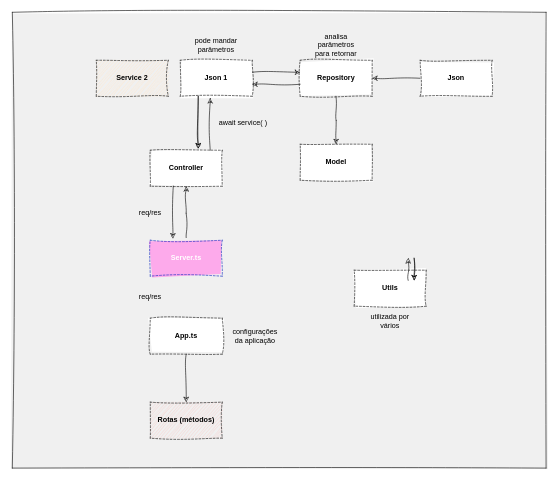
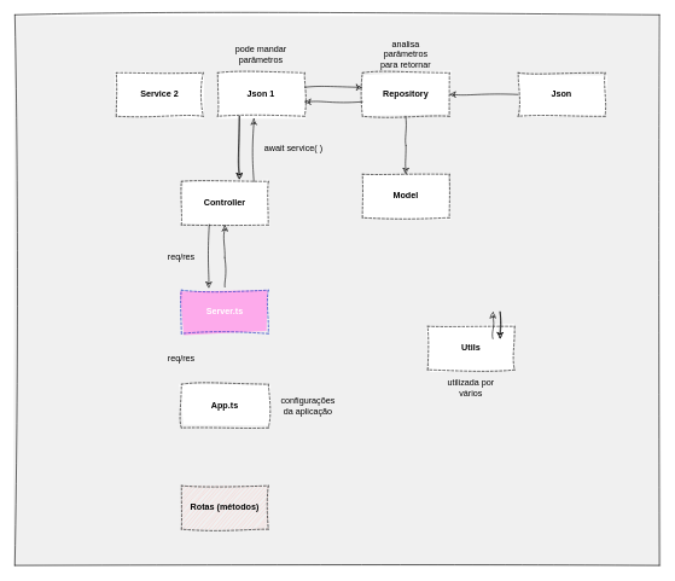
  <mxCell id="0" />
  <mxCell id="1" parent="0" />
  <mxCell id="2" value="" style="whiteSpace=wrap;html=1;sketch=1;curveFitting=1;jiggle=2;fillColor=#F0F0F0;fillStyle=solid;disableMultiStroke=1;" vertex="1" parent="1"><mxGeometry x="20" y="20" width="890" height="760" as="geometry" /></mxCell>
  <mxCell id="3" value="&lt;font&gt;Server.ts&lt;/font&gt;" style="rounded=0;html=1;dashed=1;comic=0;treeMoving=0;treeFolding=0;sketch=1;curveFitting=1;jiggle=2;portConstraintRotation=0;fixDash=0;container=0;dropTarget=0;collapsible=0;expand=1;metaEdit=0;movable=1;autosize=0;resizable=1;rotatable=1;deletable=1;disableMultiStroke=1;disableMultiStrokeFill=0;fillColor=light-dark(#fdaaeb, #6db2ff);fontColor=light-dark(#FFFFFF,#FFFFFF);strokeColor=#001DBC;fillStyle=solid;labelBackgroundColor=none;labelBorderColor=none;textShadow=0;whiteSpace=wrap;fontStyle=1" parent="1" vertex="1"><mxGeometry x="250" y="400" width="120" height="60" as="geometry"><mxRectangle x="390" y="250" width="90" height="30" as="alternateBounds" /></mxGeometry></mxCell>
  <mxCell id="4" value="" style="edgeStyle=orthogonalEdgeStyle;rounded=0;orthogonalLoop=1;jettySize=auto;html=1;sketch=1;curveFitting=1;jiggle=2;disableMultiStroke=1;enumerate=0;startFill=0;exitX=0.499;exitY=-0.072;exitDx=0;exitDy=0;exitPerimeter=0;" parent="1" source="3" target="5" edge="1"><mxGeometry relative="1" as="geometry"><mxPoint x="310" y="390" as="sourcePoint" /></mxGeometry></mxCell>
  <mxCell id="5" value="Controller" style="whiteSpace=wrap;html=1;rounded=0;dashed=1;absoluteArcSize=0;noLabel=0;enumerate=0;comic=0;sketch=1;curveFitting=1;jiggle=2;disableMultiStroke=1;disableMultiStrokeFill=0;fontStyle=1" parent="1" vertex="1"><mxGeometry x="250" y="250" width="120" height="60" as="geometry" /></mxCell>
  <mxCell id="6" value="req/res" style="text;strokeColor=none;align=center;fillColor=none;html=1;verticalAlign=middle;whiteSpace=wrap;rounded=0;" parent="1" vertex="1"><mxGeometry x="220" y="340" width="60" height="30" as="geometry" /></mxCell>
  <mxCell id="7" value="" style="endArrow=none;html=1;rounded=0;exitX=0.315;exitY=-0.046;exitDx=0;exitDy=0;exitPerimeter=0;startArrow=classic;startFill=1;endFill=0;entryX=0.32;entryY=0.993;entryDx=0;entryDy=0;entryPerimeter=0;sketch=1;curveFitting=1;jiggle=2;disableMultiStroke=1;" parent="1" source="3" target="5" edge="1"><mxGeometry width="50" height="50" relative="1" as="geometry"><mxPoint x="290" y="390" as="sourcePoint" /><mxPoint x="340" y="340" as="targetPoint" /></mxGeometry></mxCell>
- <mxCell id="8" value="" style="edgeStyle=orthogonalEdgeStyle;rounded=0;orthogonalLoop=1;jettySize=auto;html=1;sketch=1;curveFitting=1;jiggle=2;disableMultiStroke=1;" parent="1" source="9" target="12" edge="1"><mxGeometry relative="1" as="geometry" /></mxCell>
  <mxCell id="9" value="App.ts" style="whiteSpace=wrap;html=1;rounded=0;dashed=1;comic=0;sketch=1;curveFitting=1;jiggle=2;autosize=0;resizable=1;disableMultiStroke=1;disableMultiStrokeFill=0;fontStyle=1" parent="1" vertex="1"><mxGeometry x="250" y="530" width="120" height="60" as="geometry" /></mxCell>
  <mxCell id="10" value="req/res" style="text;strokeColor=none;align=center;fillColor=none;html=1;verticalAlign=middle;whiteSpace=wrap;rounded=0;" parent="1" vertex="1"><mxGeometry x="220" y="480" width="60" height="30" as="geometry" /></mxCell>
  <mxCell id="11" value="configurações da aplicação" style="text;strokeColor=none;align=center;fillColor=none;html=1;verticalAlign=middle;whiteSpace=wrap;rounded=0;" parent="1" vertex="1"><mxGeometry x="380" y="545" width="90" height="30" as="geometry" /></mxCell>
  <mxCell id="12" value="Rotas (métodos)" style="whiteSpace=wrap;html=1;rounded=0;dashed=1;comic=0;sketch=1;curveFitting=1;jiggle=2;autosize=0;resizable=1;disableMultiStroke=1;disableMultiStrokeFill=0;fontStyle=1;fillColor=#f8cecc;" parent="1" vertex="1"><mxGeometry x="250" y="670" width="120" height="60" as="geometry" /></mxCell>
  <mxCell id="13" value="" style="edgeStyle=orthogonalEdgeStyle;rounded=0;orthogonalLoop=1;jettySize=auto;html=1;sketch=1;curveFitting=1;jiggle=2;disableMultiStroke=1;" parent="1" edge="1"><mxGeometry relative="1" as="geometry"><mxPoint x="420" y="120" as="sourcePoint" /><mxPoint x="500" y="120" as="targetPoint" /></mxGeometry></mxCell>
  <mxCell id="14" value="Json 1" style="whiteSpace=wrap;html=1;rounded=0;dashed=1;absoluteArcSize=0;noLabel=0;enumerate=0;comic=0;sketch=1;curveFitting=1;jiggle=2;disableMultiStroke=1;disableMultiStrokeFill=0;fontStyle=1" parent="1" vertex="1"><mxGeometry x="300" y="100" width="120" height="60" as="geometry" /></mxCell>
  <mxCell id="15" value="" style="edgeStyle=orthogonalEdgeStyle;rounded=0;orthogonalLoop=1;jettySize=auto;html=1;sketch=1;curveFitting=1;jiggle=2;disableMultiStroke=1;enumerate=0;startFill=0;exitX=0.499;exitY=-0.072;exitDx=0;exitDy=0;exitPerimeter=0;" parent="1" edge="1"><mxGeometry relative="1" as="geometry"><mxPoint x="350" y="250" as="sourcePoint" /><mxPoint x="350" y="163" as="targetPoint" /></mxGeometry></mxCell>
  <mxCell id="16" value="" style="edgeStyle=orthogonalEdgeStyle;rounded=0;orthogonalLoop=1;jettySize=auto;html=1;sketch=1;curveFitting=1;jiggle=2;disableMultiStroke=0;enumerate=0;startFill=0;exitX=0.499;exitY=-0.072;exitDx=0;exitDy=0;exitPerimeter=0;startArrow=classic;endArrow=none;endFill=0;" parent="1" edge="1"><mxGeometry relative="1" as="geometry"><mxPoint x="330" y="247" as="sourcePoint" /><mxPoint x="330" y="160" as="targetPoint" /></mxGeometry></mxCell>
- <mxCell id="17" value="Service 2" style="whiteSpace=wrap;html=1;rounded=0;dashed=1;absoluteArcSize=0;noLabel=0;enumerate=0;comic=0;sketch=1;curveFitting=1;jiggle=2;disableMultiStroke=1;disableMultiStrokeFill=0;fontStyle=1;fillColor=#ffe6cc;" parent="1" vertex="1"><mxGeometry x="160" y="100" width="120" height="60" as="geometry" /></mxCell>
+ <mxCell id="17" value="Service 2" style="whiteSpace=wrap;html=1;rounded=0;dashed=1;absoluteArcSize=0;noLabel=0;enumerate=0;comic=0;sketch=1;curveFitting=1;jiggle=2;disableMultiStroke=1;disableMultiStrokeFill=0;fontStyle=1" parent="1" vertex="1"><mxGeometry x="160" y="100" width="120" height="60" as="geometry" /></mxCell>
  <mxCell id="18" value="await service( )" style="text;strokeColor=none;align=center;fillColor=none;html=1;verticalAlign=middle;whiteSpace=wrap;rounded=0;" parent="1" vertex="1"><mxGeometry x="360" y="190" width="90" height="30" as="geometry" /></mxCell>
  <mxCell id="19" value="" style="edgeStyle=orthogonalEdgeStyle;rounded=0;orthogonalLoop=1;jettySize=auto;html=1;sketch=1;curveFitting=1;jiggle=2;endArrow=none;endFill=0;startArrow=classic;startFill=1;disableMultiStroke=1;" parent="1" source="20" target="21" edge="1"><mxGeometry relative="1" as="geometry" /></mxCell>
  <mxCell id="20" value="Repository" style="whiteSpace=wrap;html=1;rounded=0;dashed=1;absoluteArcSize=0;noLabel=0;enumerate=0;comic=0;sketch=1;curveFitting=1;jiggle=2;disableMultiStroke=1;disableMultiStrokeFill=0;fontStyle=1" parent="1" vertex="1"><mxGeometry x="500" y="100" width="120" height="60" as="geometry" /></mxCell>
- <mxCell id="21" value="Json" style="whiteSpace=wrap;html=1;rounded=0;dashed=1;absoluteArcSize=0;noLabel=0;enumerate=0;comic=0;sketch=1;curveFitting=1;jiggle=2;disableMultiStroke=1;disableMultiStrokeFill=0;fontStyle=1" parent="1" vertex="1"><mxGeometry x="700" y="100" width="120" height="60" as="geometry" /></mxCell>
+ <mxCell id="21" value="Json" style="whiteSpace=wrap;html=1;rounded=0;dashed=1;absoluteArcSize=0;noLabel=0;enumerate=0;comic=0;sketch=1;curveFitting=1;jiggle=2;disableMultiStroke=1;disableMultiStrokeFill=0;fontStyle=1" parent="1" vertex="1"><mxGeometry x="715" y="100" width="120" height="60" as="geometry" /></mxCell>
  <mxCell id="22" value="pode mandar parâmetros" style="text;strokeColor=none;align=center;fillColor=none;html=1;verticalAlign=middle;whiteSpace=wrap;rounded=0;" parent="1" vertex="1"><mxGeometry x="315" y="60" width="90" height="30" as="geometry" /></mxCell>
  <mxCell id="23" value="analisa parâmetros para retornar" style="text;strokeColor=none;align=center;fillColor=none;html=1;verticalAlign=middle;whiteSpace=wrap;rounded=0;" parent="1" vertex="1"><mxGeometry x="515" y="60" width="90" height="30" as="geometry" /></mxCell>
  <mxCell id="24" value="" style="edgeStyle=orthogonalEdgeStyle;rounded=0;orthogonalLoop=1;jettySize=auto;html=1;sketch=1;curveFitting=1;jiggle=2;disableMultiStroke=1;startArrow=classic;startFill=1;endArrow=none;endFill=0;" parent="1" edge="1"><mxGeometry relative="1" as="geometry"><mxPoint x="420" y="140" as="sourcePoint" /><mxPoint x="500" y="140" as="targetPoint" /></mxGeometry></mxCell>
  <mxCell id="25" value="Model" style="whiteSpace=wrap;html=1;rounded=0;dashed=1;absoluteArcSize=0;noLabel=0;enumerate=0;comic=0;sketch=1;curveFitting=1;jiggle=2;disableMultiStroke=1;disableMultiStrokeFill=0;fontStyle=1" parent="1" vertex="1"><mxGeometry x="500" y="240" width="120" height="60" as="geometry" /></mxCell>
  <mxCell id="26" value="" style="edgeStyle=orthogonalEdgeStyle;rounded=0;orthogonalLoop=1;jettySize=auto;html=1;sketch=1;curveFitting=1;jiggle=2;disableMultiStroke=1;enumerate=0;startFill=1;exitX=0.5;exitY=0;exitDx=0;exitDy=0;startArrow=classic;endArrow=none;endFill=0;" parent="1" source="25" edge="1"><mxGeometry relative="1" as="geometry"><mxPoint x="559.62" y="247" as="sourcePoint" /><mxPoint x="559.62" y="160" as="targetPoint" /></mxGeometry></mxCell>
  <mxCell id="27" value="Utils" style="whiteSpace=wrap;html=1;rounded=0;dashed=1;absoluteArcSize=0;noLabel=0;enumerate=0;comic=0;sketch=1;curveFitting=1;jiggle=2;disableMultiStroke=1;disableMultiStrokeFill=0;fontStyle=1" vertex="1" parent="1"><mxGeometry x="590" y="450" width="120" height="60" as="geometry" /></mxCell>
  <mxCell id="28" value="utilizada por vários" style="text;strokeColor=none;align=center;fillColor=none;html=1;verticalAlign=middle;whiteSpace=wrap;rounded=0;" vertex="1" parent="1"><mxGeometry x="605" y="520" width="90" height="30" as="geometry" /></mxCell>
  <mxCell id="29" value="" style="edgeStyle=orthogonalEdgeStyle;rounded=0;orthogonalLoop=1;jettySize=auto;html=1;sketch=1;curveFitting=1;jiggle=2;disableMultiStroke=0;enumerate=0;startFill=0;exitX=0.499;exitY=-0.072;exitDx=0;exitDy=0;exitPerimeter=0;startArrow=classic;endArrow=none;endFill=0;" edge="1" parent="1"><mxGeometry relative="1" as="geometry"><mxPoint x="690" y="467" as="sourcePoint" /><mxPoint x="690" y="430" as="targetPoint" /></mxGeometry></mxCell>
  <mxCell id="30" value="" style="edgeStyle=orthogonalEdgeStyle;rounded=0;orthogonalLoop=1;jettySize=auto;html=1;sketch=1;curveFitting=1;jiggle=2;disableMultiStroke=1;enumerate=0;startFill=0;exitX=0.499;exitY=-0.072;exitDx=0;exitDy=0;exitPerimeter=0;startArrow=none;endArrow=classic;endFill=1;" edge="1" parent="1"><mxGeometry relative="1" as="geometry"><mxPoint x="680" y="467" as="sourcePoint" /><mxPoint x="680" y="430" as="targetPoint" /></mxGeometry></mxCell>
